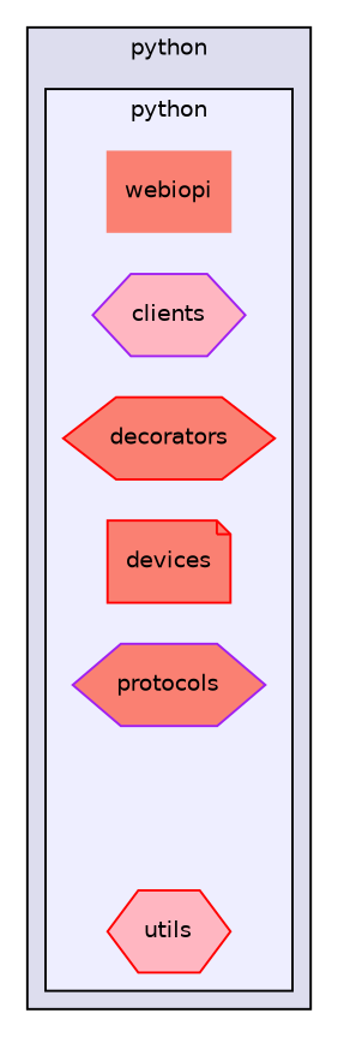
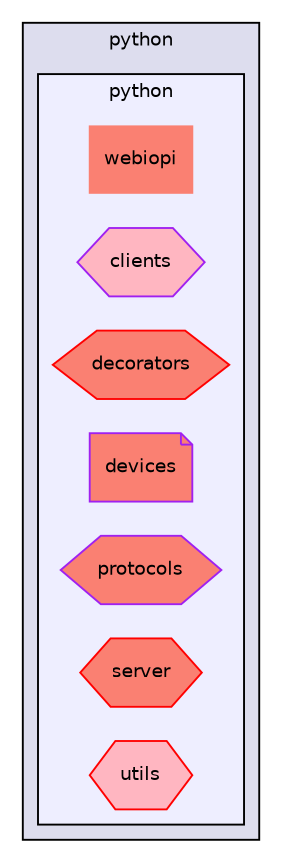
  digraph {
    compound=true
    rankdir=LR
    node [fontname=Helvetica fontsize=10 shape=hexagon style=filled fillcolor=salmon color=red]
    n1 [label=webiopi shape=plaintext]
    n2 [color=purple fillcolor=lightpink label=clients]
    n3 [label=decorators]
-   n4 [label=devices shape=note]
+   n4 [color=purple label=devices shape=note]
    n5 [color=purple label=protocols]
+   n6 [label=server]
    n7 [fillcolor=lightpink label=utils]
    subgraph cluster_1 {
      bgcolor="#ddddee"
      fontname=Helvetica
      fontsize=10
      label=python
      pencolor=black
      subgraph cluster_2 {
        bgcolor="#eeeeff"
        fontname=Helvetica
        fontsize=10
        pencolor=black
        n1
        n2
        n3
        n4
        n5
+       n6
        n7
      }
    }
  }
